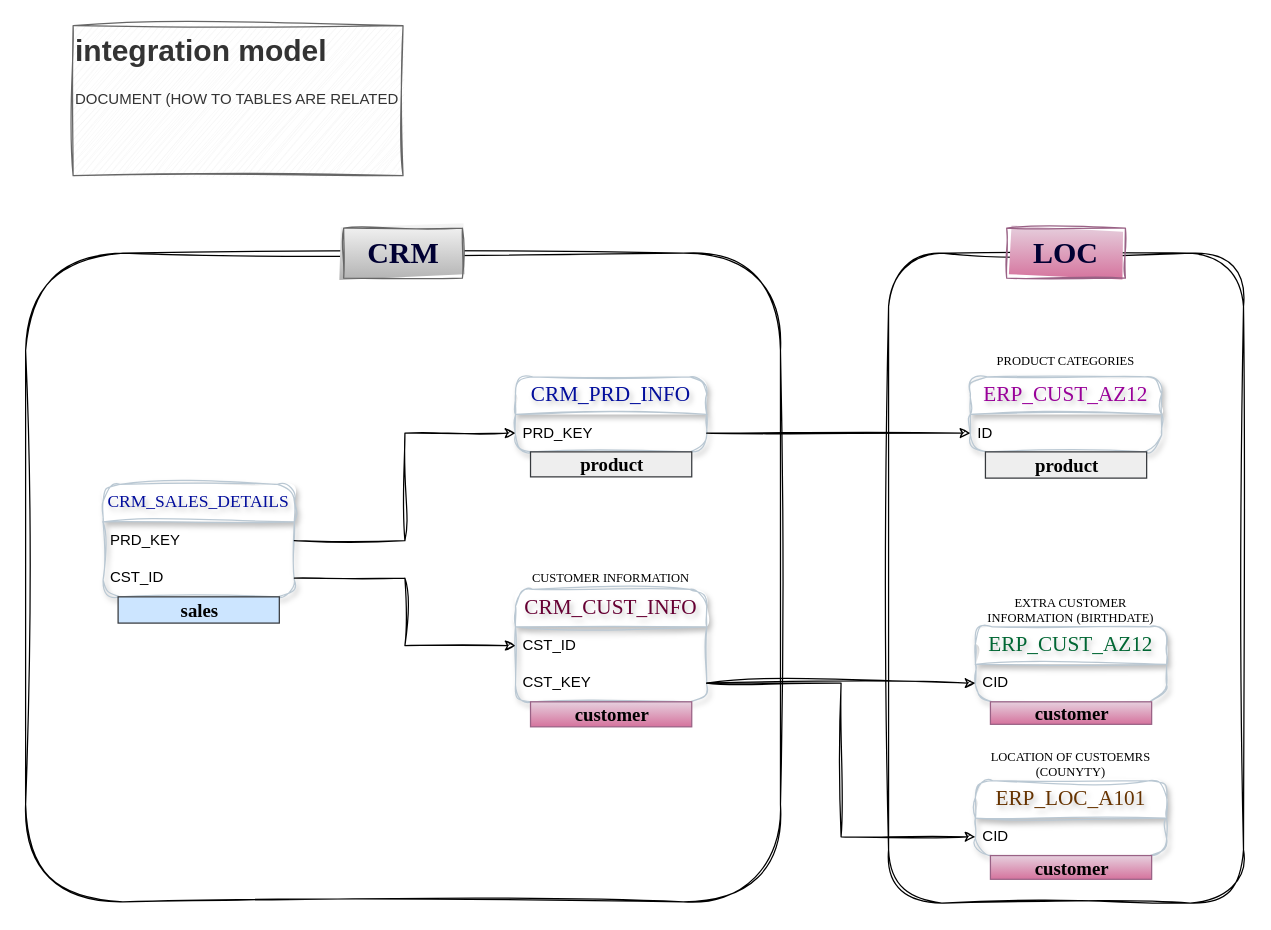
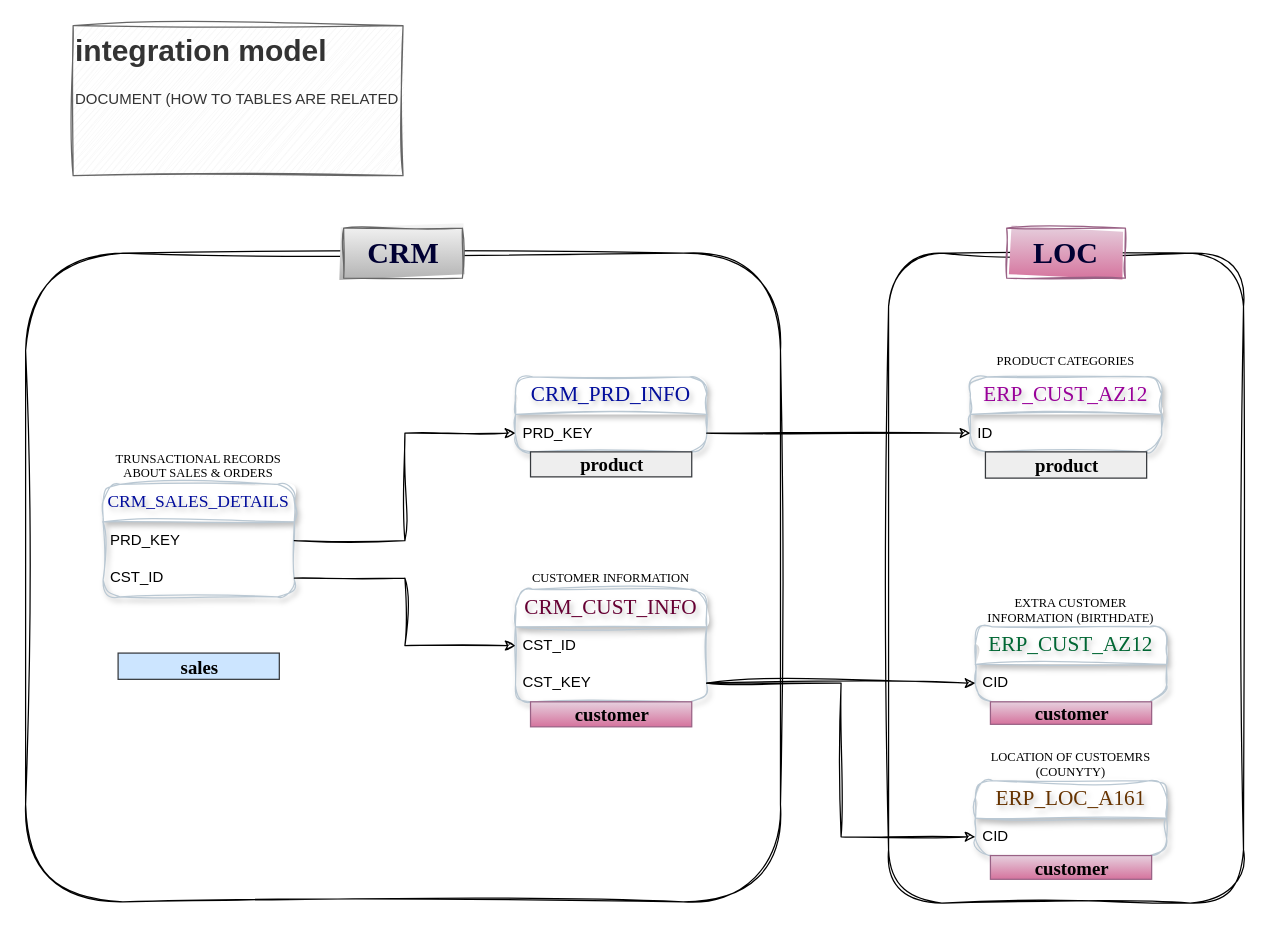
  <mxCell id="0" />
  <mxCell id="1" parent="0" />
  <mxCell id="2" value="&lt;h1 style=&quot;margin-top: 0px;&quot;&gt;integration model&lt;/h1&gt;&lt;p&gt;DOCUMENT (HOW TO TABLES ARE RELATED&lt;/p&gt;" style="text;html=1;whiteSpace=wrap;overflow=hidden;rounded=0;labelBackgroundColor=none;fontColor=#333333;sketch=1;curveFitting=1;jiggle=2;fillColor=#f5f5f5;strokeColor=#666666;" parent="1" vertex="1"><mxGeometry x="58" y="20" width="264" height="120" as="geometry" /></mxCell>
  <mxCell id="3" value="&lt;font style=&quot;font-size: 17px; color: rgb(102, 0, 51);&quot; face=&quot;Times New Roman&quot;&gt;CRM_CUST_INFO&lt;/font&gt;" style="swimlane;fontStyle=0;childLayout=stackLayout;horizontal=1;startSize=30;horizontalStack=0;resizeParent=1;resizeParentMax=0;resizeLast=0;collapsible=1;marginBottom=0;whiteSpace=wrap;html=1;labelBackgroundColor=none;fillColor=default;strokeColor=#BAC8D3;fontColor=#EEEEEE;shadow=1;rounded=1;sketch=1;curveFitting=1;jiggle=2;glass=0;gradientColor=none;swimlaneFillColor=none;labelBorderColor=none;textShadow=1;convertToSvg=0;" parent="1" vertex="1"><mxGeometry x="412" y="471" width="153" height="90" as="geometry"><mxRectangle x="463" y="304" width="173" height="32" as="alternateBounds" /></mxGeometry></mxCell>
  <mxCell id="4" value="CST_ID" style="text;strokeColor=none;fillColor=none;align=left;verticalAlign=middle;spacingLeft=4;spacingRight=4;overflow=hidden;points=[[0,0.5],[1,0.5]];portConstraint=eastwest;rotatable=0;html=1;labelBackgroundColor=none;fontColor=default;sketch=1;curveFitting=1;jiggle=2;whiteSpace=wrap;textShadow=0;fontFamily=Helvetica;" parent="3" vertex="1"><mxGeometry y="30" width="153" height="30" as="geometry" /></mxCell>
  <mxCell id="5" value="CST_KEY" style="text;strokeColor=none;fillColor=none;align=left;verticalAlign=middle;spacingLeft=4;spacingRight=4;overflow=hidden;points=[[0,0.5],[1,0.5]];portConstraint=eastwest;rotatable=0;html=1;labelBackgroundColor=none;fontColor=default;sketch=1;curveFitting=1;jiggle=2;whiteSpace=wrap;textShadow=0;fontFamily=Helvetica;" parent="3" vertex="1"><mxGeometry y="60" width="153" height="30" as="geometry" /></mxCell>
  <mxCell id="6" value="&lt;font face=&quot;Verdana&quot;&gt;CUSTOMER INFORMATION&lt;/font&gt;" style="text;html=1;align=center;verticalAlign=middle;whiteSpace=wrap;rounded=0;fontFamily=Architects Daughter;fontSource=https%3A%2F%2Ffonts.googleapis.com%2Fcss%3Ffamily%3DArchitects%2BDaughter;fontSize=10;" parent="1" vertex="1"><mxGeometry x="412" y="447" width="153" height="30" as="geometry" /></mxCell>
  <mxCell id="7" value="&lt;font style=&quot;font-size: 17px; color: light-dark(rgb(2, 13, 156), rgb(255, 193, 237));&quot; face=&quot;Times New Roman&quot;&gt;CRM_PRD_INFO&lt;/font&gt;" style="swimlane;fontStyle=0;childLayout=stackLayout;horizontal=1;startSize=30;horizontalStack=0;resizeParent=1;resizeParentMax=0;resizeLast=0;collapsible=1;marginBottom=0;whiteSpace=wrap;html=1;labelBackgroundColor=none;fillColor=default;strokeColor=#BAC8D3;fontColor=#EEEEEE;shadow=1;rounded=1;sketch=1;curveFitting=1;jiggle=2;glass=0;gradientColor=none;swimlaneFillColor=none;labelBorderColor=none;textShadow=1;convertToSvg=0;" parent="1" vertex="1"><mxGeometry x="412" y="301" width="153" height="60" as="geometry"><mxRectangle x="463" y="304" width="173" height="32" as="alternateBounds" /></mxGeometry></mxCell>
  <mxCell id="8" value="PRD_KEY" style="text;strokeColor=none;fillColor=none;align=left;verticalAlign=middle;spacingLeft=4;spacingRight=4;overflow=hidden;points=[[0,0.5],[1,0.5]];portConstraint=eastwest;rotatable=0;html=1;labelBackgroundColor=none;fontColor=default;sketch=1;curveFitting=1;jiggle=2;whiteSpace=wrap;textShadow=0;fontFamily=Helvetica;" parent="7" vertex="1"><mxGeometry y="30" width="153" height="30" as="geometry" /></mxCell>
  <mxCell id="9" value="&lt;font style=&quot;font-size: 14px;&quot; face=&quot;Times New Roman&quot; color=&quot;#020d9c&quot;&gt;CRM_SALES_DETAILS&lt;/font&gt;" style="swimlane;fontStyle=0;childLayout=stackLayout;horizontal=1;startSize=30;horizontalStack=0;resizeParent=1;resizeParentMax=0;resizeLast=0;collapsible=1;marginBottom=0;whiteSpace=wrap;html=1;labelBackgroundColor=none;fillColor=default;strokeColor=#BAC8D3;fontColor=#EEEEEE;shadow=1;rounded=1;sketch=1;curveFitting=1;jiggle=2;glass=0;gradientColor=none;swimlaneFillColor=none;labelBorderColor=none;textShadow=1;convertToSvg=0;" parent="1" vertex="1"><mxGeometry x="82" y="387" width="153" height="90" as="geometry"><mxRectangle x="112" y="398" width="173" height="32" as="alternateBounds" /></mxGeometry></mxCell>
  <mxCell id="10" value="PRD_KEY" style="text;strokeColor=none;fillColor=none;align=left;verticalAlign=middle;spacingLeft=4;spacingRight=4;overflow=hidden;points=[[0,0.5],[1,0.5]];portConstraint=eastwest;rotatable=0;html=1;labelBackgroundColor=none;fontColor=default;sketch=1;curveFitting=1;jiggle=2;whiteSpace=wrap;textShadow=0;fontFamily=Helvetica;" parent="9" vertex="1"><mxGeometry y="30" width="153" height="30" as="geometry" /></mxCell>
  <mxCell id="11" value="CST_ID" style="text;strokeColor=none;fillColor=none;align=left;verticalAlign=middle;spacingLeft=4;spacingRight=4;overflow=hidden;points=[[0,0.5],[1,0.5]];portConstraint=eastwest;rotatable=0;html=1;labelBackgroundColor=none;fontColor=default;sketch=1;curveFitting=1;jiggle=2;whiteSpace=wrap;textShadow=0;fontFamily=Helvetica;" parent="9" vertex="1"><mxGeometry y="60" width="153" height="30" as="geometry" /></mxCell>
+ <mxCell id="12" value="&lt;font face=&quot;Verdana&quot;&gt;TRUNSACTIONAL RECORDS ABOUT SALES &amp;amp; ORDERS&lt;/font&gt;" style="text;html=1;align=center;verticalAlign=middle;whiteSpace=wrap;rounded=0;fontFamily=Architects Daughter;fontSource=https%3A%2F%2Ffonts.googleapis.com%2Fcss%3Ffamily%3DArchitects%2BDaughter;fontSize=10;" parent="1" vertex="1"><mxGeometry x="82" y="357" width="153" height="30" as="geometry" /></mxCell>
  <mxCell id="13" value="&lt;font style=&quot;color: light-dark(rgb(0, 102, 51), rgb(255, 193, 237));&quot; face=&quot;Times New Roman&quot;&gt;&lt;span style=&quot;font-size: 17px;&quot;&gt;ERP_CUST_AZ12&lt;/span&gt;&lt;/font&gt;" style="swimlane;fontStyle=0;childLayout=stackLayout;horizontal=1;startSize=30;horizontalStack=0;resizeParent=1;resizeParentMax=0;resizeLast=0;collapsible=1;marginBottom=0;whiteSpace=wrap;html=1;labelBackgroundColor=none;fillColor=default;strokeColor=#BAC8D3;fontColor=#EEEEEE;shadow=1;rounded=1;sketch=1;curveFitting=1;jiggle=2;glass=0;gradientColor=none;swimlaneFillColor=none;labelBorderColor=none;textShadow=1;convertToSvg=0;" parent="1" vertex="1"><mxGeometry x="780" y="501" width="153" height="60" as="geometry"><mxRectangle x="463" y="304" width="173" height="32" as="alternateBounds" /></mxGeometry></mxCell>
  <mxCell id="14" value="CID" style="text;strokeColor=none;fillColor=none;align=left;verticalAlign=middle;spacingLeft=4;spacingRight=4;overflow=hidden;points=[[0,0.5],[1,0.5]];portConstraint=eastwest;rotatable=0;html=1;labelBackgroundColor=none;fontColor=default;sketch=1;curveFitting=1;jiggle=2;whiteSpace=wrap;textShadow=0;fontFamily=Helvetica;" parent="13" vertex="1"><mxGeometry y="30" width="153" height="30" as="geometry" /></mxCell>
  <mxCell id="15" value="&lt;font face=&quot;Verdana&quot;&gt;EXTRA CUSTOMER INFORMATION (BIRTHDATE)&lt;/font&gt;" style="text;html=1;align=center;verticalAlign=middle;whiteSpace=wrap;rounded=0;fontFamily=Architects Daughter;fontSource=https%3A%2F%2Ffonts.googleapis.com%2Fcss%3Ffamily%3DArchitects%2BDaughter;fontSize=10;" parent="1" vertex="1"><mxGeometry x="780" y="473" width="153" height="30" as="geometry" /></mxCell>
  <mxCell id="16" style="edgeStyle=orthogonalEdgeStyle;rounded=0;sketch=1;hachureGap=4;jiggle=2;curveFitting=1;orthogonalLoop=1;jettySize=auto;html=1;entryX=0;entryY=0.5;entryDx=0;entryDy=0;fontFamily=Architects Daughter;fontSource=https%3A%2F%2Ffonts.googleapis.com%2Fcss%3Ffamily%3DArchitects%2BDaughter;" parent="1" source="10" target="8" edge="1"><mxGeometry relative="1" as="geometry" /></mxCell>
  <mxCell id="17" style="edgeStyle=orthogonalEdgeStyle;rounded=0;sketch=1;hachureGap=4;jiggle=2;curveFitting=1;orthogonalLoop=1;jettySize=auto;html=1;entryX=0;entryY=0.5;entryDx=0;entryDy=0;fontFamily=Architects Daughter;fontSource=https%3A%2F%2Ffonts.googleapis.com%2Fcss%3Ffamily%3DArchitects%2BDaughter;" parent="1" source="11" target="4" edge="1"><mxGeometry relative="1" as="geometry" /></mxCell>
  <mxCell id="18" style="edgeStyle=orthogonalEdgeStyle;rounded=0;sketch=1;hachureGap=4;jiggle=2;curveFitting=1;orthogonalLoop=1;jettySize=auto;html=1;entryX=0;entryY=0.5;entryDx=0;entryDy=0;fontFamily=Architects Daughter;fontSource=https%3A%2F%2Ffonts.googleapis.com%2Fcss%3Ffamily%3DArchitects%2BDaughter;" parent="1" source="5" target="14" edge="1"><mxGeometry relative="1" as="geometry" /></mxCell>
- <mxCell id="19" value="&lt;font style=&quot;color: light-dark(rgb(102, 51, 0), rgb(255, 193, 237));&quot; face=&quot;Times New Roman&quot;&gt;&lt;span style=&quot;font-size: 17px;&quot;&gt;ERP_LOC_A101&lt;/span&gt;&lt;/font&gt;" style="swimlane;fontStyle=0;childLayout=stackLayout;horizontal=1;startSize=30;horizontalStack=0;resizeParent=1;resizeParentMax=0;resizeLast=0;collapsible=1;marginBottom=0;whiteSpace=wrap;html=1;labelBackgroundColor=none;fillColor=default;strokeColor=#BAC8D3;fontColor=#EEEEEE;shadow=1;rounded=1;sketch=1;curveFitting=1;jiggle=2;glass=0;gradientColor=none;swimlaneFillColor=none;labelBorderColor=none;textShadow=1;convertToSvg=0;" parent="1" vertex="1"><mxGeometry x="780" y="624" width="153" height="60" as="geometry"><mxRectangle x="463" y="304" width="173" height="32" as="alternateBounds" /></mxGeometry></mxCell>
+ <mxCell id="19" value="&lt;font style=&quot;color: light-dark(rgb(102, 51, 0), rgb(255, 193, 237));&quot; face=&quot;Times New Roman&quot;&gt;&lt;span style=&quot;font-size: 17px;&quot;&gt;ERP_LOC_A161&lt;/span&gt;&lt;/font&gt;" style="swimlane;fontStyle=0;childLayout=stackLayout;horizontal=1;startSize=30;horizontalStack=0;resizeParent=1;resizeParentMax=0;resizeLast=0;collapsible=1;marginBottom=0;whiteSpace=wrap;html=1;labelBackgroundColor=none;fillColor=default;strokeColor=#BAC8D3;fontColor=#EEEEEE;shadow=1;rounded=1;sketch=1;curveFitting=1;jiggle=2;glass=0;gradientColor=none;swimlaneFillColor=none;labelBorderColor=none;textShadow=1;convertToSvg=0;" parent="1" vertex="1"><mxGeometry x="780" y="624" width="153" height="60" as="geometry"><mxRectangle x="463" y="304" width="173" height="32" as="alternateBounds" /></mxGeometry></mxCell>
  <mxCell id="20" value="CID" style="text;strokeColor=none;fillColor=none;align=left;verticalAlign=middle;spacingLeft=4;spacingRight=4;overflow=hidden;points=[[0,0.5],[1,0.5]];portConstraint=eastwest;rotatable=0;html=1;labelBackgroundColor=none;fontColor=default;sketch=1;curveFitting=1;jiggle=2;whiteSpace=wrap;textShadow=0;fontFamily=Helvetica;" parent="19" vertex="1"><mxGeometry y="30" width="153" height="30" as="geometry" /></mxCell>
  <mxCell id="21" value="&lt;font face=&quot;Verdana&quot;&gt;LOCATION OF CUSTOEMRS (COUNYTY)&lt;/font&gt;" style="text;html=1;align=center;verticalAlign=middle;whiteSpace=wrap;rounded=0;fontFamily=Architects Daughter;fontSource=https%3A%2F%2Ffonts.googleapis.com%2Fcss%3Ffamily%3DArchitects%2BDaughter;fontSize=10;" parent="1" vertex="1"><mxGeometry x="780" y="596" width="153" height="30" as="geometry" /></mxCell>
  <mxCell id="22" style="edgeStyle=orthogonalEdgeStyle;rounded=0;sketch=1;hachureGap=4;jiggle=2;curveFitting=1;orthogonalLoop=1;jettySize=auto;html=1;entryX=0;entryY=0.5;entryDx=0;entryDy=0;fontFamily=Architects Daughter;fontSource=https%3A%2F%2Ffonts.googleapis.com%2Fcss%3Ffamily%3DArchitects%2BDaughter;" parent="1" source="5" target="20" edge="1"><mxGeometry relative="1" as="geometry" /></mxCell>
  <mxCell id="23" value="&lt;font style=&quot;color: light-dark(rgb(153, 0, 153), rgb(255, 193, 237));&quot; face=&quot;Times New Roman&quot;&gt;&lt;span style=&quot;font-size: 17px;&quot;&gt;ERP_CUST_AZ12&lt;/span&gt;&lt;/font&gt;" style="swimlane;fontStyle=0;childLayout=stackLayout;horizontal=1;startSize=30;horizontalStack=0;resizeParent=1;resizeParentMax=0;resizeLast=0;collapsible=1;marginBottom=0;whiteSpace=wrap;html=1;labelBackgroundColor=none;fillColor=default;strokeColor=#BAC8D3;fontColor=#EEEEEE;shadow=1;rounded=1;sketch=1;curveFitting=1;jiggle=2;glass=0;gradientColor=none;swimlaneFillColor=none;labelBorderColor=none;textShadow=1;convertToSvg=0;" parent="1" vertex="1"><mxGeometry x="776" y="301" width="153" height="60" as="geometry"><mxRectangle x="463" y="304" width="173" height="32" as="alternateBounds" /></mxGeometry></mxCell>
  <mxCell id="24" value="ID" style="text;strokeColor=none;fillColor=none;align=left;verticalAlign=middle;spacingLeft=4;spacingRight=4;overflow=hidden;points=[[0,0.5],[1,0.5]];portConstraint=eastwest;rotatable=0;html=1;labelBackgroundColor=none;fontColor=default;sketch=1;curveFitting=1;jiggle=2;whiteSpace=wrap;textShadow=0;fontFamily=Helvetica;" parent="23" vertex="1"><mxGeometry y="30" width="153" height="30" as="geometry" /></mxCell>
  <mxCell id="25" value="&lt;font face=&quot;Verdana&quot;&gt;PRODUCT CATEGORIES&lt;/font&gt;" style="text;html=1;align=center;verticalAlign=middle;whiteSpace=wrap;rounded=0;fontFamily=Architects Daughter;fontSource=https%3A%2F%2Ffonts.googleapis.com%2Fcss%3Ffamily%3DArchitects%2BDaughter;fontSize=10;" parent="1" vertex="1"><mxGeometry x="776" y="273" width="153" height="30" as="geometry" /></mxCell>
  <mxCell id="26" style="edgeStyle=orthogonalEdgeStyle;rounded=0;sketch=1;hachureGap=4;jiggle=2;curveFitting=1;orthogonalLoop=1;jettySize=auto;html=1;entryX=0;entryY=0.5;entryDx=0;entryDy=0;fontFamily=Architects Daughter;fontSource=https%3A%2F%2Ffonts.googleapis.com%2Fcss%3Ffamily%3DArchitects%2BDaughter;" parent="1" source="8" target="24" edge="1"><mxGeometry relative="1" as="geometry" /></mxCell>
  <mxCell id="27" value="" style="rounded=1;whiteSpace=wrap;html=1;sketch=1;hachureGap=4;jiggle=2;curveFitting=1;fontFamily=Architects Daughter;fontSource=https%3A%2F%2Ffonts.googleapis.com%2Fcss%3Ffamily%3DArchitects%2BDaughter;fillColor=none;strokeColor=default;" parent="1" vertex="1"><mxGeometry x="20" y="202" width="604" height="519" as="geometry" /></mxCell>
  <mxCell id="28" value="&lt;b&gt;&lt;font style=&quot;color: rgb(0, 0, 51); font-size: 24px;&quot;&gt;CRM&lt;/font&gt;&lt;/b&gt;" style="rounded=0;whiteSpace=wrap;html=1;sketch=1;hachureGap=4;jiggle=2;curveFitting=1;fontFamily=Architects Daughter;fontSource=https%3A%2F%2Ffonts.googleapis.com%2Fcss%3Ffamily%3DArchitects%2BDaughter;fillColor=#f5f5f5;gradientColor=#b3b3b3;strokeColor=#666666;" parent="1" vertex="1"><mxGeometry x="274.5" y="182" width="95" height="40" as="geometry" /></mxCell>
  <mxCell id="29" value="" style="rounded=1;whiteSpace=wrap;html=1;sketch=1;hachureGap=4;jiggle=2;curveFitting=1;fontFamily=Architects Daughter;fontSource=https%3A%2F%2Ffonts.googleapis.com%2Fcss%3Ffamily%3DArchitects%2BDaughter;fillColor=none;" parent="1" vertex="1"><mxGeometry x="710.5" y="202" width="284" height="520" as="geometry" /></mxCell>
  <mxCell id="30" value="&lt;b&gt;&lt;font style=&quot;color: rgb(0, 0, 51); font-size: 24px;&quot;&gt;LOC&lt;/font&gt;&lt;/b&gt;" style="rounded=0;whiteSpace=wrap;html=1;sketch=1;hachureGap=4;jiggle=2;curveFitting=1;fontFamily=Architects Daughter;fontSource=https%3A%2F%2Ffonts.googleapis.com%2Fcss%3Ffamily%3DArchitects%2BDaughter;fillColor=#e6d0de;gradientColor=#d5739d;strokeColor=#996185;" parent="1" vertex="1"><mxGeometry x="805" y="182" width="95" height="40" as="geometry" /></mxCell>
  <mxCell id="31" value="&lt;font face=&quot;Times New Roman&quot;&gt;product&lt;/font&gt;" style="text;align=center;fontStyle=1;verticalAlign=middle;spacingLeft=3;spacingRight=3;rotatable=0;points=[[0,0.5],[1,0.5]];portConstraint=eastwest;html=1;fontFamily=Architects Daughter;fontSource=https%3A%2F%2Ffonts.googleapis.com%2Fcss%3Ffamily%3DArchitects%2BDaughter;fontSize=15;fillColor=#eeeeee;strokeColor=#36393d;" vertex="1" parent="1"><mxGeometry x="788" y="361" width="129" height="21" as="geometry" /></mxCell>
  <mxCell id="32" value="&lt;font face=&quot;Times New Roman&quot;&gt;product&lt;/font&gt;" style="text;align=center;fontStyle=1;verticalAlign=middle;spacingLeft=3;spacingRight=3;rotatable=0;points=[[0,0.5],[1,0.5]];portConstraint=eastwest;html=1;fontFamily=Architects Daughter;fontSource=https%3A%2F%2Ffonts.googleapis.com%2Fcss%3Ffamily%3DArchitects%2BDaughter;fontSize=15;fillColor=#eeeeee;strokeColor=#36393d;" vertex="1" parent="1"><mxGeometry x="424" y="361" width="129" height="20" as="geometry" /></mxCell>
- <mxCell id="33" value="&lt;font face=&quot;Times New Roman&quot;&gt;sales&lt;/font&gt;" style="text;align=center;fontStyle=1;verticalAlign=middle;spacingLeft=3;spacingRight=3;rotatable=0;points=[[0,0.5],[1,0.5]];portConstraint=eastwest;html=1;fontFamily=Architects Daughter;fontSource=https%3A%2F%2Ffonts.googleapis.com%2Fcss%3Ffamily%3DArchitects%2BDaughter;fontSize=15;fillColor=#cce5ff;strokeColor=#36393d;" vertex="1" parent="1"><mxGeometry x="94" y="477" width="129" height="21" as="geometry" /></mxCell>
+ <mxCell id="33" value="&lt;font face=&quot;Times New Roman&quot;&gt;sales&lt;/font&gt;" style="text;align=center;fontStyle=1;verticalAlign=middle;spacingLeft=3;spacingRight=3;rotatable=0;points=[[0,0.5],[1,0.5]];portConstraint=eastwest;html=1;fontFamily=Architects Daughter;fontSource=https%3A%2F%2Ffonts.googleapis.com%2Fcss%3Ffamily%3DArchitects%2BDaughter;fontSize=15;fillColor=#cce5ff;strokeColor=#36393d;" vertex="1" parent="1"><mxGeometry x="94" y="522" width="129" height="21" as="geometry" /></mxCell>
  <mxCell id="34" value="&lt;font face=&quot;Times New Roman&quot;&gt;customer&lt;/font&gt;" style="text;align=center;fontStyle=1;verticalAlign=middle;spacingLeft=3;spacingRight=3;rotatable=0;points=[[0,0.5],[1,0.5]];portConstraint=eastwest;html=1;fontFamily=Architects Daughter;fontSource=https%3A%2F%2Ffonts.googleapis.com%2Fcss%3Ffamily%3DArchitects%2BDaughter;fontSize=15;fillColor=#e6d0de;strokeColor=#996185;gradientColor=#d5739d;" vertex="1" parent="1"><mxGeometry x="424" y="561" width="129" height="20" as="geometry" /></mxCell>
  <mxCell id="35" value="&lt;font face=&quot;Times New Roman&quot;&gt;customer&lt;/font&gt;" style="text;align=center;fontStyle=1;verticalAlign=middle;spacingLeft=3;spacingRight=3;rotatable=0;points=[[0,0.5],[1,0.5]];portConstraint=eastwest;html=1;fontFamily=Architects Daughter;fontSource=https%3A%2F%2Ffonts.googleapis.com%2Fcss%3Ffamily%3DArchitects%2BDaughter;fontSize=15;fillColor=#e6d0de;strokeColor=#996185;gradientColor=#d5739d;" vertex="1" parent="1"><mxGeometry x="792" y="561" width="129" height="18" as="geometry" /></mxCell>
  <mxCell id="36" value="&lt;font face=&quot;Times New Roman&quot;&gt;customer&lt;/font&gt;" style="text;align=center;fontStyle=1;verticalAlign=middle;spacingLeft=3;spacingRight=3;rotatable=0;points=[[0,0.5],[1,0.5]];portConstraint=eastwest;html=1;fontFamily=Architects Daughter;fontSource=https%3A%2F%2Ffonts.googleapis.com%2Fcss%3Ffamily%3DArchitects%2BDaughter;fontSize=15;fillColor=#e6d0de;strokeColor=#996185;gradientColor=#d5739d;" vertex="1" parent="1"><mxGeometry x="792" y="684" width="129" height="19" as="geometry" /></mxCell>
